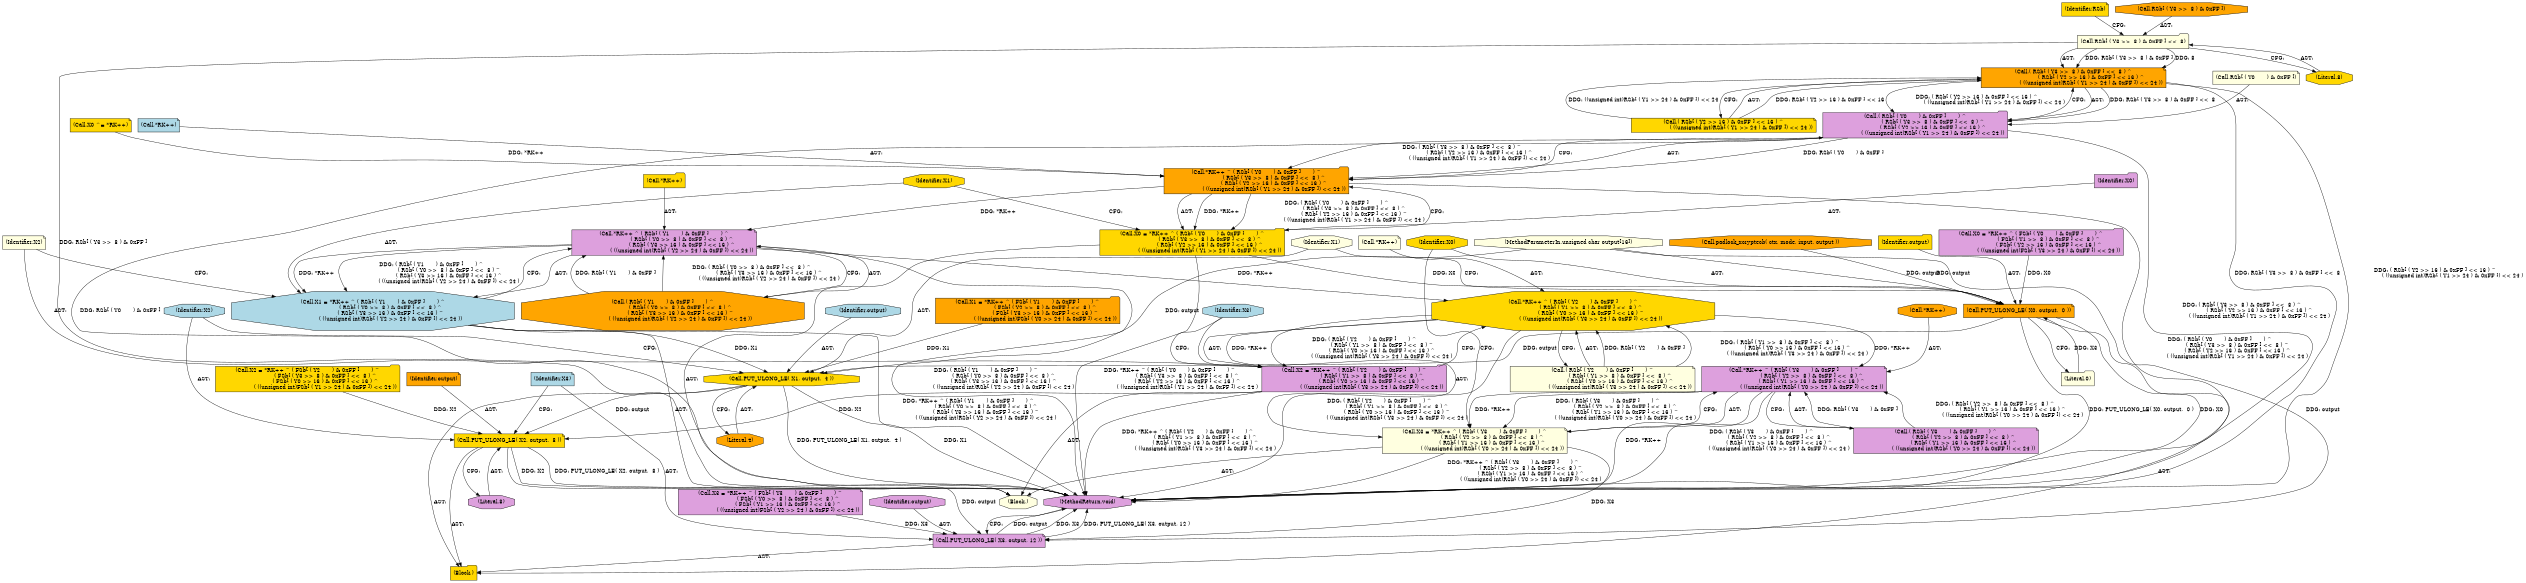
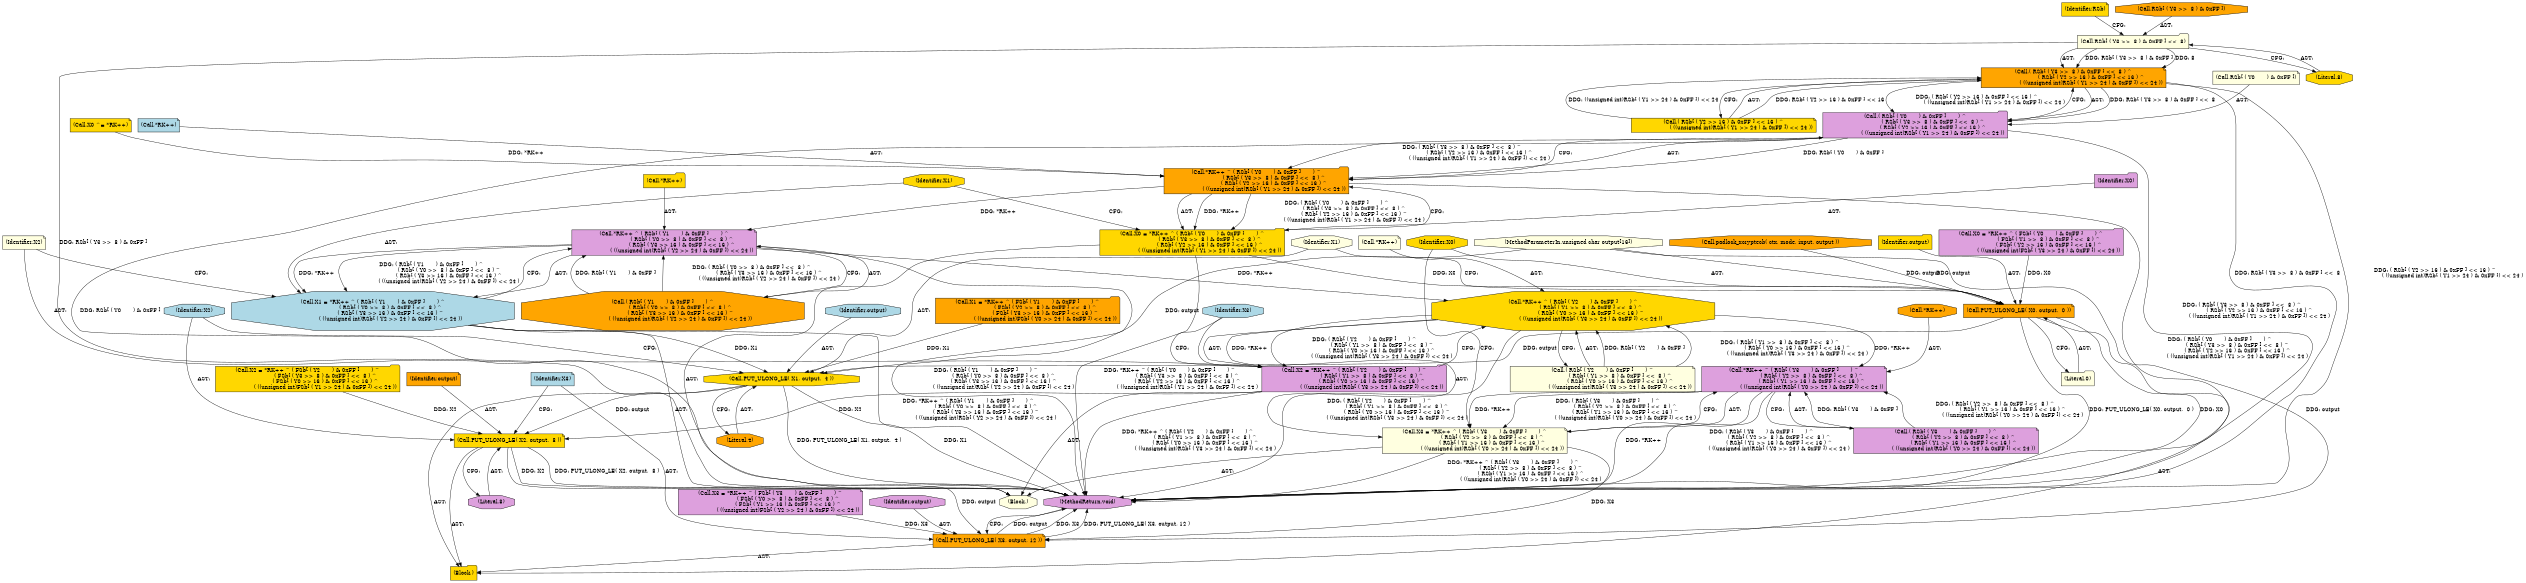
  digraph {
    node [fillcolor=gold shape=octagon style=filled]
    n1 [fillcolor=lightyellow label="(Call,RSb[ ( Y3 >>  8 ) & 0xFF ] <<  8)" shape=folder]
    n2 [fillcolor=orange label="(Call,( RSb[ ( Y3 >>  8 ) & 0xFF ] <<  8 ) ^\n                     ( RSb[ ( Y2 >> 16 ) & 0xFF ] << 16 ) ^\n                     ( ((unsigned int)RSb[ ( Y1 >> 24 ) & 0xFF ]) << 24 ))" shape=note]
    n3 [label="(Literal,8)"]
    n4 [fillcolor=plum label="(MethodReturn,void)"]
    n5 [fillcolor=plum label="(Call,( RSb[ ( Y0       ) & 0xFF ]       ) ^\n                     ( RSb[ ( Y3 >>  8 ) & 0xFF ] <<  8 ) ^\n                     ( RSb[ ( Y2 >> 16 ) & 0xFF ] << 16 ) ^\n                     ( ((unsigned int)RSb[ ( Y1 >> 24 ) & 0xFF ]) << 24 ))" shape=folder]
    n6 [label="(Call,( RSb[ ( Y2 >> 16 ) & 0xFF ] << 16 ) ^\n                     ( ((unsigned int)RSb[ ( Y1 >> 24 ) & 0xFF ]) << 24 ))" shape=note]
-   n7 [fillcolor=plum label="(Call,PUT_ULONG_LE( X3, output, 12 ))" shape=note]
+   n7 [fillcolor=orange label="(Call,PUT_ULONG_LE( X3, output, 12 ))" shape=note]
    n8 [fillcolor=orange label="(Call,*RK++ ^ ( RSb[ ( Y0       ) & 0xFF ]       ) ^\n                     ( RSb[ ( Y3 >>  8 ) & 0xFF ] <<  8 ) ^\n                     ( RSb[ ( Y2 >> 16 ) & 0xFF ] << 16 ) ^\n                     ( ((unsigned int)RSb[ ( Y1 >> 24 ) & 0xFF ]) << 24 ))" shape=folder]
    n9 [label="(Call,X0 = *RK++ ^ ( RSb[ ( Y0       ) & 0xFF ]       ) ^\n                     ( RSb[ ( Y3 >>  8 ) & 0xFF ] <<  8 ) ^\n                     ( RSb[ ( Y2 >> 16 ) & 0xFF ] << 16 ) ^\n                     ( ((unsigned int)RSb[ ( Y1 >> 24 ) & 0xFF ]) << 24 ))" shape=folder]
    n10 [fillcolor=plum label="(Call,*RK++ ^ ( RSb[ ( Y1       ) & 0xFF ]       ) ^\n                     ( RSb[ ( Y0 >>  8 ) & 0xFF ] <<  8 ) ^\n                     ( RSb[ ( Y3 >> 16 ) & 0xFF ] << 16 ) ^\n                     ( ((unsigned int)RSb[ ( Y2 >> 24 ) & 0xFF ]) << 24 ))" shape=note]
    n11 [fillcolor=orange label="(Call,PUT_ULONG_LE( X0, output,  0 ))" shape=note]
    n12 [fillcolor=lightyellow label="(Block,)"]
    n13 [fillcolor=lightblue label="(Call,X1 = *RK++ ^ ( RSb[ ( Y1       ) & 0xFF ]       ) ^\n                     ( RSb[ ( Y0 >>  8 ) & 0xFF ] <<  8 ) ^\n                     ( RSb[ ( Y3 >> 16 ) & 0xFF ] << 16 ) ^\n                     ( ((unsigned int)RSb[ ( Y2 >> 24 ) & 0xFF ]) << 24 ))"]
    n14 [label="(Call,*RK++ ^ ( RSb[ ( Y2       ) & 0xFF ]       ) ^\n                     ( RSb[ ( Y1 >>  8 ) & 0xFF ] <<  8 ) ^\n                     ( RSb[ ( Y0 >> 16 ) & 0xFF ] << 16 ) ^\n                     ( ((unsigned int)RSb[ ( Y3 >> 24 ) & 0xFF ]) << 24 ))"]
    n15 [fillcolor=orange label="(Call,( RSb[ ( Y1       ) & 0xFF ]       ) ^\n                     ( RSb[ ( Y0 >>  8 ) & 0xFF ] <<  8 ) ^\n                     ( RSb[ ( Y3 >> 16 ) & 0xFF ] << 16 ) ^\n                     ( ((unsigned int)RSb[ ( Y2 >> 24 ) & 0xFF ]) << 24 ))"]
    n16 [label="(Call,PUT_ULONG_LE( X1, output,  4 ))"]
    n17 [label="(Block,)" shape=folder]
    n18 [fillcolor=lightyellow label="(Literal,0)" shape=folder]
    n19 [label="(Call,PUT_ULONG_LE( X2, output,  8 ))" shape=note]
    n20 [fillcolor=orange label="(Literal,4)"]
    n21 [fillcolor=plum label="(Literal,8)"]
    n22 [fillcolor=plum label="(Call,X2 = *RK++ ^ ( RSb[ ( Y2       ) & 0xFF ]       ) ^\n                     ( RSb[ ( Y1 >>  8 ) & 0xFF ] <<  8 ) ^\n                     ( RSb[ ( Y0 >> 16 ) & 0xFF ] << 16 ) ^\n                     ( ((unsigned int)RSb[ ( Y3 >> 24 ) & 0xFF ]) << 24 ))" shape=folder]
    n23 [fillcolor=plum label="(Call,*RK++ ^ ( RSb[ ( Y3       ) & 0xFF ]       ) ^\n                     ( RSb[ ( Y2 >>  8 ) & 0xFF ] <<  8 ) ^\n                     ( RSb[ ( Y1 >> 16 ) & 0xFF ] << 16 ) ^\n                     ( ((unsigned int)RSb[ ( Y0 >> 24 ) & 0xFF ]) << 24 ))" shape=note]
    n24 [fillcolor=lightyellow label="(Call,( RSb[ ( Y2       ) & 0xFF ]       ) ^\n                     ( RSb[ ( Y1 >>  8 ) & 0xFF ] <<  8 ) ^\n                     ( RSb[ ( Y0 >> 16 ) & 0xFF ] << 16 ) ^\n                     ( ((unsigned int)RSb[ ( Y3 >> 24 ) & 0xFF ]) << 24 ))" shape=note]
    n25 [fillcolor=lightyellow label="(Call,X3 = *RK++ ^ ( RSb[ ( Y3       ) & 0xFF ]       ) ^\n                     ( RSb[ ( Y2 >>  8 ) & 0xFF ] <<  8 ) ^\n                     ( RSb[ ( Y1 >> 16 ) & 0xFF ] << 16 ) ^\n                     ( ((unsigned int)RSb[ ( Y0 >> 24 ) & 0xFF ]) << 24 ))" shape=note]
    n26 [fillcolor=plum label="(Call,( RSb[ ( Y3       ) & 0xFF ]       ) ^\n                     ( RSb[ ( Y2 >>  8 ) & 0xFF ] <<  8 ) ^\n                     ( RSb[ ( Y1 >> 16 ) & 0xFF ] << 16 ) ^\n                     ( ((unsigned int)RSb[ ( Y0 >> 24 ) & 0xFF ]) << 24 ))" shape=note]
    n27 [fillcolor=plum label="(Identifier,X0)" shape=folder]
    n28 [fillcolor=plum label="(Call,X3 = *RK++ ^ ( FSb[ ( Y3       ) & 0xFF ]       ) ^\n                     ( FSb[ ( Y0 >>  8 ) & 0xFF ] <<  8 ) ^\n                     ( FSb[ ( Y1 >> 16 ) & 0xFF ] << 16 ) ^\n                     ( ((unsigned int)FSb[ ( Y2 >> 24 ) & 0xFF ]) << 24 ))" shape=note]
    n29 [fillcolor=lightyellow label="(Call,RSb[ ( Y0       ) & 0xFF ])" shape=note]
    n30 [label="(Identifier,RSb)" shape=note]
    n31 [fillcolor=plum label="(Identifier,output)"]
    n32 [fillcolor=orange label="(Call,RSb[ ( Y3 >>  8 ) & 0xFF ])"]
    n33 [fillcolor=lightblue label="(Identifier,X3)"]
    n34 [fillcolor=orange label="(Call,X1 = *RK++ ^ ( FSb[ ( Y1       ) & 0xFF ]       ) ^\n                     ( FSb[ ( Y2 >>  8 ) & 0xFF ] <<  8 ) ^\n                     ( FSb[ ( Y3 >> 16 ) & 0xFF ] << 16 ) ^\n                     ( ((unsigned int)FSb[ ( Y0 >> 24 ) & 0xFF ]) << 24 ))" shape=folder]
    n35 [fillcolor=orange label="(Call,padlock_xcryptecb( ctx, mode, input, output ))"]
    n36 [fillcolor=lightblue label="(Identifier,X2)"]
    n37 [label="(Call,X0 ^= *RK++)" shape=note]
    n38 [label="(Identifier,X0)"]
    n39 [label="(Call,*RK++)" shape=folder]
    n40 [label="(Identifier,X1)"]
    n41 [fillcolor=lightblue label="(Identifier,output)"]
    n42 [label="(Call,X2 = *RK++ ^ ( FSb[ ( Y2       ) & 0xFF ]       ) ^\n                     ( FSb[ ( Y3 >>  8 ) & 0xFF ] <<  8 ) ^\n                     ( FSb[ ( Y0 >> 16 ) & 0xFF ] << 16 ) ^\n                     ( ((unsigned int)FSb[ ( Y1 >> 24 ) & 0xFF ]) << 24 ))" shape=folder]
    n43 [fillcolor=orange label="(Identifier,output)" shape=note]
    n44 [label="(Identifier,output)" shape=folder]
    n45 [fillcolor=lightyellow label="(Identifier,X2)" shape=note]
    n46 [fillcolor=lightblue label="(Identifier,X3)" shape=note]
    n47 [fillcolor=lightblue label="(Call,*RK++)" shape=note]
    n48 [fillcolor=plum label="(Call,X0 = *RK++ ^ ( FSb[ ( Y0       ) & 0xFF ]       ) ^\n                     ( FSb[ ( Y1 >>  8 ) & 0xFF ] <<  8 ) ^\n                     ( FSb[ ( Y2 >> 16 ) & 0xFF ] << 16 ) ^\n                     ( ((unsigned int)FSb[ ( Y3 >> 24 ) & 0xFF ]) << 24 ))" shape=folder]
    n49 [fillcolor=orange label="(Call,*RK++)"]
    n50 [fillcolor=lightyellow label="(Call,*RK++)" shape=note]
    n51 [fillcolor=lightyellow label="(Identifier,X1)"]
    n52 [fillcolor=lightyellow label="(MethodParameterIn,unsigned char output[16])"]
    n1 -> n2 [label="AST: "]
    n1 -> n2 [label="DDG: RSb[ ( Y3 >>  8 ) & 0xFF ]"]
    n1 -> n2 [label="DDG: 8"]
    n1 -> n3 [label="CFG: "]
    n1 -> n4 [label="DDG: RSb[ ( Y3 >>  8 ) & 0xFF ]"]
    n2 -> n4 [label="DDG: ( RSb[ ( Y2 >> 16 ) & 0xFF ] << 16 ) ^\n                     ( ((unsigned int)RSb[ ( Y1 >> 24 ) & 0xFF ]) << 24 )"]
    n2 -> n4 [label="DDG: RSb[ ( Y3 >>  8 ) & 0xFF ] <<  8"]
    n2 -> n5 [label="AST: "]
    n2 -> n5 [label="DDG: RSb[ ( Y3 >>  8 ) & 0xFF ] <<  8"]
    n2 -> n5 [label="DDG: ( RSb[ ( Y2 >> 16 ) & 0xFF ] << 16 ) ^\n                     ( ((unsigned int)RSb[ ( Y1 >> 24 ) & 0xFF ]) << 24 )"]
    n2 -> n6 [label="CFG: "]
    n3 -> n1 [label="AST: "]
    n4 -> n7 [label="CFG: "]
    n5 -> n2 [label="CFG: "]
    n5 -> n4 [label="DDG: RSb[ ( Y0       ) & 0xFF ]"]
    n5 -> n4 [label="DDG: ( RSb[ ( Y3 >>  8 ) & 0xFF ] <<  8 ) ^\n                     ( RSb[ ( Y2 >> 16 ) & 0xFF ] << 16 ) ^\n                     ( ((unsigned int)RSb[ ( Y1 >> 24 ) & 0xFF ]) << 24 )"]
    n5 -> n8 [label="AST: "]
    n5 -> n8 [label="DDG: RSb[ ( Y0       ) & 0xFF ]"]
    n5 -> n8 [label="DDG: ( RSb[ ( Y3 >>  8 ) & 0xFF ] <<  8 ) ^\n                     ( RSb[ ( Y2 >> 16 ) & 0xFF ] << 16 ) ^\n                     ( ((unsigned int)RSb[ ( Y1 >> 24 ) & 0xFF ]) << 24 )"]
    n6 -> n2 [label="AST: "]
    n6 -> n2 [label="DDG: RSb[ ( Y2 >> 16 ) & 0xFF ] << 16"]
    n6 -> n2 [label="DDG: ((unsigned int)RSb[ ( Y1 >> 24 ) & 0xFF ]) << 24"]
    n7 -> n4 [label="DDG: output"]
    n7 -> n4 [label="DDG: X3"]
    n7 -> n4 [label="DDG: PUT_ULONG_LE( X3, output, 12 )"]
    n7 -> n17 [label="AST: "]
    n8 -> n4 [label="DDG: ( RSb[ ( Y0       ) & 0xFF ]       ) ^\n                     ( RSb[ ( Y3 >>  8 ) & 0xFF ] <<  8 ) ^\n                     ( RSb[ ( Y2 >> 16 ) & 0xFF ] << 16 ) ^\n                     ( ((unsigned int)RSb[ ( Y1 >> 24 ) & 0xFF ]) << 24 )"]
    n8 -> n5 [label="CFG: "]
    n8 -> n9 [label="AST: "]
    n8 -> n9 [label="DDG: *RK++"]
    n8 -> n9 [label="DDG: ( RSb[ ( Y0       ) & 0xFF ]       ) ^\n                     ( RSb[ ( Y3 >>  8 ) & 0xFF ] <<  8 ) ^\n                     ( RSb[ ( Y2 >> 16 ) & 0xFF ] << 16 ) ^\n                     ( ((unsigned int)RSb[ ( Y1 >> 24 ) & 0xFF ]) << 24 )"]
    n8 -> n10 [label="DDG: *RK++"]
    n9 -> n4 [label="DDG: *RK++ ^ ( RSb[ ( Y0       ) & 0xFF ]       ) ^\n                     ( RSb[ ( Y3 >>  8 ) & 0xFF ] <<  8 ) ^\n                     ( RSb[ ( Y2 >> 16 ) & 0xFF ] << 16 ) ^\n                     ( ((unsigned int)RSb[ ( Y1 >> 24 ) & 0xFF ]) << 24 )"]
    n9 -> n8 [label="CFG: "]
    n9 -> n11 [label="DDG: X0"]
    n9 -> n12 [label="AST: "]
    n10 -> n4 [label="DDG: ( RSb[ ( Y1       ) & 0xFF ]       ) ^\n                     ( RSb[ ( Y0 >>  8 ) & 0xFF ] <<  8 ) ^\n                     ( RSb[ ( Y3 >> 16 ) & 0xFF ] << 16 ) ^\n                     ( ((unsigned int)RSb[ ( Y2 >> 24 ) & 0xFF ]) << 24 )"]
    n10 -> n13 [label="AST: "]
    n10 -> n13 [label="DDG: *RK++"]
    n10 -> n13 [label="DDG: ( RSb[ ( Y1       ) & 0xFF ]       ) ^\n                     ( RSb[ ( Y0 >>  8 ) & 0xFF ] <<  8 ) ^\n                     ( RSb[ ( Y3 >> 16 ) & 0xFF ] << 16 ) ^\n                     ( ((unsigned int)RSb[ ( Y2 >> 24 ) & 0xFF ]) << 24 )"]
    n10 -> n14 [label="DDG: *RK++"]
    n10 -> n15 [label="CFG: "]
    n11 -> n4 [label="DDG: PUT_ULONG_LE( X0, output,  0 )"]
    n11 -> n4 [label="DDG: X0"]
    n11 -> n16 [label="DDG: output"]
    n11 -> n17 [label="AST: "]
    n11 -> n18 [label="CFG: "]
    n13 -> n4 [label="DDG: *RK++ ^ ( RSb[ ( Y1       ) & 0xFF ]       ) ^\n                     ( RSb[ ( Y0 >>  8 ) & 0xFF ] <<  8 ) ^\n                     ( RSb[ ( Y3 >> 16 ) & 0xFF ] << 16 ) ^\n                     ( ((unsigned int)RSb[ ( Y2 >> 24 ) & 0xFF ]) << 24 )"]
    n13 -> n10 [label="CFG: "]
    n13 -> n12 [label="AST: "]
    n13 -> n16 [label="DDG: X1"]
    n14 -> n4 [label="DDG: ( RSb[ ( Y2       ) & 0xFF ]       ) ^\n                     ( RSb[ ( Y1 >>  8 ) & 0xFF ] <<  8 ) ^\n                     ( RSb[ ( Y0 >> 16 ) & 0xFF ] << 16 ) ^\n                     ( ((unsigned int)RSb[ ( Y3 >> 24 ) & 0xFF ]) << 24 )"]
    n14 -> n22 [label="AST: "]
    n14 -> n22 [label="DDG: *RK++"]
    n14 -> n22 [label="DDG: ( RSb[ ( Y2       ) & 0xFF ]       ) ^\n                     ( RSb[ ( Y1 >>  8 ) & 0xFF ] <<  8 ) ^\n                     ( RSb[ ( Y0 >> 16 ) & 0xFF ] << 16 ) ^\n                     ( ((unsigned int)RSb[ ( Y3 >> 24 ) & 0xFF ]) << 24 )"]
    n14 -> n23 [label="DDG: *RK++"]
    n14 -> n24 [label="CFG: "]
    n15 -> n10 [label="AST: "]
    n15 -> n10 [label="DDG: RSb[ ( Y1       ) & 0xFF ]"]
    n15 -> n10 [label="DDG: ( RSb[ ( Y0 >>  8 ) & 0xFF ] <<  8 ) ^\n                     ( RSb[ ( Y3 >> 16 ) & 0xFF ] << 16 ) ^\n                     ( ((unsigned int)RSb[ ( Y2 >> 24 ) & 0xFF ]) << 24 )"]
    n16 -> n4 [label="DDG: PUT_ULONG_LE( X1, output,  4 )"]
    n16 -> n4 [label="DDG: X1"]
    n16 -> n17 [label="AST: "]
    n16 -> n19 [label="DDG: output"]
    n16 -> n20 [label="CFG: "]
-   n18 -> n11 [label="DDG: X3"]
+   n18 -> n11 [label="AST: "]
    n19 -> n4 [label="DDG: PUT_ULONG_LE( X2, output,  8 )"]
    n19 -> n4 [label="DDG: X2"]
    n19 -> n7 [label="DDG: output"]
    n19 -> n17 [label="AST: "]
    n19 -> n21 [label="CFG: "]
    n20 -> n16 [label="AST: "]
    n21 -> n19 [label="AST: "]
    n22 -> n4 [label="DDG: *RK++ ^ ( RSb[ ( Y2       ) & 0xFF ]       ) ^\n                     ( RSb[ ( Y1 >>  8 ) & 0xFF ] <<  8 ) ^\n                     ( RSb[ ( Y0 >> 16 ) & 0xFF ] << 16 ) ^\n                     ( ((unsigned int)RSb[ ( Y3 >> 24 ) & 0xFF ]) << 24 )"]
    n22 -> n12 [label="AST: "]
    n22 -> n14 [label="CFG: "]
    n22 -> n19 [label="DDG: X2"]
    n23 -> n4 [label="DDG: *RK++"]
    n23 -> n4 [label="DDG: ( RSb[ ( Y3       ) & 0xFF ]       ) ^\n                     ( RSb[ ( Y2 >>  8 ) & 0xFF ] <<  8 ) ^\n                     ( RSb[ ( Y1 >> 16 ) & 0xFF ] << 16 ) ^\n                     ( ((unsigned int)RSb[ ( Y0 >> 24 ) & 0xFF ]) << 24 )"]
    n23 -> n25 [label="AST: "]
    n23 -> n25 [label="DDG: *RK++"]
    n23 -> n25 [label="DDG: ( RSb[ ( Y3       ) & 0xFF ]       ) ^\n                     ( RSb[ ( Y2 >>  8 ) & 0xFF ] <<  8 ) ^\n                     ( RSb[ ( Y1 >> 16 ) & 0xFF ] << 16 ) ^\n                     ( ((unsigned int)RSb[ ( Y0 >> 24 ) & 0xFF ]) << 24 )"]
    n23 -> n26 [label="CFG: "]
    n24 -> n14 [label="AST: "]
    n24 -> n14 [label="DDG: RSb[ ( Y2       ) & 0xFF ]"]
    n24 -> n14 [label="DDG: ( RSb[ ( Y1 >>  8 ) & 0xFF ] <<  8 ) ^\n                     ( RSb[ ( Y0 >> 16 ) & 0xFF ] << 16 ) ^\n                     ( ((unsigned int)RSb[ ( Y3 >> 24 ) & 0xFF ]) << 24 )"]
    n25 -> n4 [label="DDG: *RK++ ^ ( RSb[ ( Y3       ) & 0xFF ]       ) ^\n                     ( RSb[ ( Y2 >>  8 ) & 0xFF ] <<  8 ) ^\n                     ( RSb[ ( Y1 >> 16 ) & 0xFF ] << 16 ) ^\n                     ( ((unsigned int)RSb[ ( Y0 >> 24 ) & 0xFF ]) << 24 )"]
    n25 -> n7 [label="DDG: X3"]
    n25 -> n12 [label="AST: "]
    n25 -> n23 [label="CFG: "]
    n26 -> n23 [label="AST: "]
    n26 -> n23 [label="DDG: RSb[ ( Y3       ) & 0xFF ]"]
    n26 -> n23 [label="DDG: ( RSb[ ( Y2 >>  8 ) & 0xFF ] <<  8 ) ^\n                     ( RSb[ ( Y1 >> 16 ) & 0xFF ] << 16 ) ^\n                     ( ((unsigned int)RSb[ ( Y0 >> 24 ) & 0xFF ]) << 24 )"]
    n27 -> n9 [label="AST: "]
    n28 -> n7 [label="DDG: X3"]
    n29 -> n5 [label="AST: "]
    n30 -> n1 [label="CFG: "]
    n31 -> n7 [label="AST: "]
    n32 -> n1 [label="AST: "]
    n33 -> n22 [label="CFG: "]
    n33 -> n25 [label="AST: "]
    n34 -> n16 [label="DDG: X1"]
    n35 -> n11 [label="DDG: output"]
    n36 -> n16 [label="CFG: "]
    n36 -> n19 [label="AST: "]
    n37 -> n8 [label="DDG: *RK++"]
    n38 -> n11 [label="AST: "]
    n38 -> n25 [label="CFG: "]
    n39 -> n10 [label="AST: "]
    n40 -> n9 [label="CFG: "]
    n40 -> n13 [label="AST: "]
    n41 -> n16 [label="AST: "]
    n42 -> n19 [label="DDG: X2"]
    n43 -> n19 [label="AST: "]
    n44 -> n11 [label="AST: "]
    n45 -> n13 [label="CFG: "]
    n45 -> n22 [label="AST: "]
    n46 -> n7 [label="AST: "]
    n46 -> n19 [label="CFG: "]
    n47 -> n8 [label="AST: "]
    n48 -> n11 [label="DDG: X0"]
    n49 -> n23 [label="AST: "]
    n50 -> n14 [label="AST: "]
    n51 -> n11 [label="CFG: "]
    n51 -> n16 [label="AST: "]
    n52 -> n7 [label="DDG: output"]
    n52 -> n11 [label="DDG: output"]
    n52 -> n16 [label="DDG: output"]
  }
